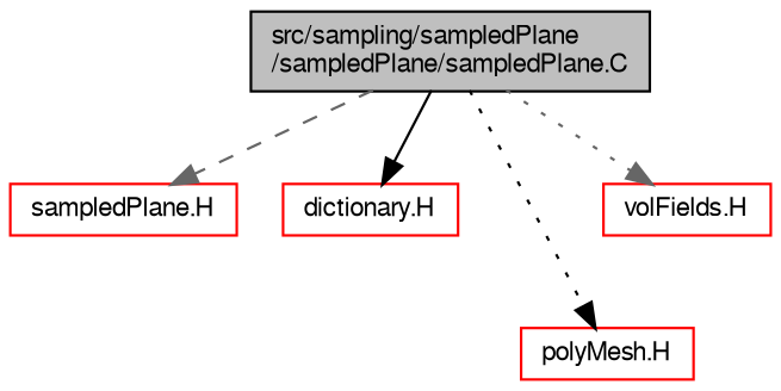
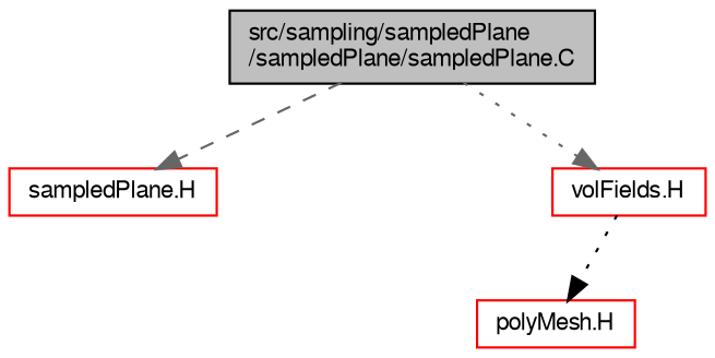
  digraph {
    node [color=red fontname=FreeSans fontsize=10 shape=record]
    edge [color=gray40 fontname=FreeSans fontsize=10 labelfontname=FreeSans labelfontsize=10 style=dotted]
    n1 [color=black fillcolor=grey75 fontcolor=black height=0.2 label="src/sampling/sampledPlane\l/sampledPlane/sampledPlane.C" style=filled width=0.4]
    n2 [height=0.2 label="sampledPlane.H" width=0.4]
-   n3 [height=0.2 label="dictionary.H" width=0.4]
    n4 [height=0.2 label="polyMesh.H" width=0.4]
    n5 [height=0.2 label="volFields.H" width=0.4]
    n1 -> n2 [style=dashed]
-   n1 -> n3 [color=black style=solid]
-   n1 -> n4 [color=black]
+   n5 -> n4 [color=black]
    n1 -> n5
  }
